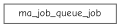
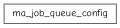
  digraph {
    rankdir=LR
    fontname="Comic Neue"
-   n1 [color=grey40 fillcolor=white fontname="Comic Neue" fontsize=10 height=0.2 label=ma_job_queue_job shape=box style=filled width=0.4]
+   n1 [color=grey40 fillcolor=white fontname="Comic Neue" fontsize=10 height=0.2 label=ma_job_queue_config shape=box style=filled width=0.4]
  }
